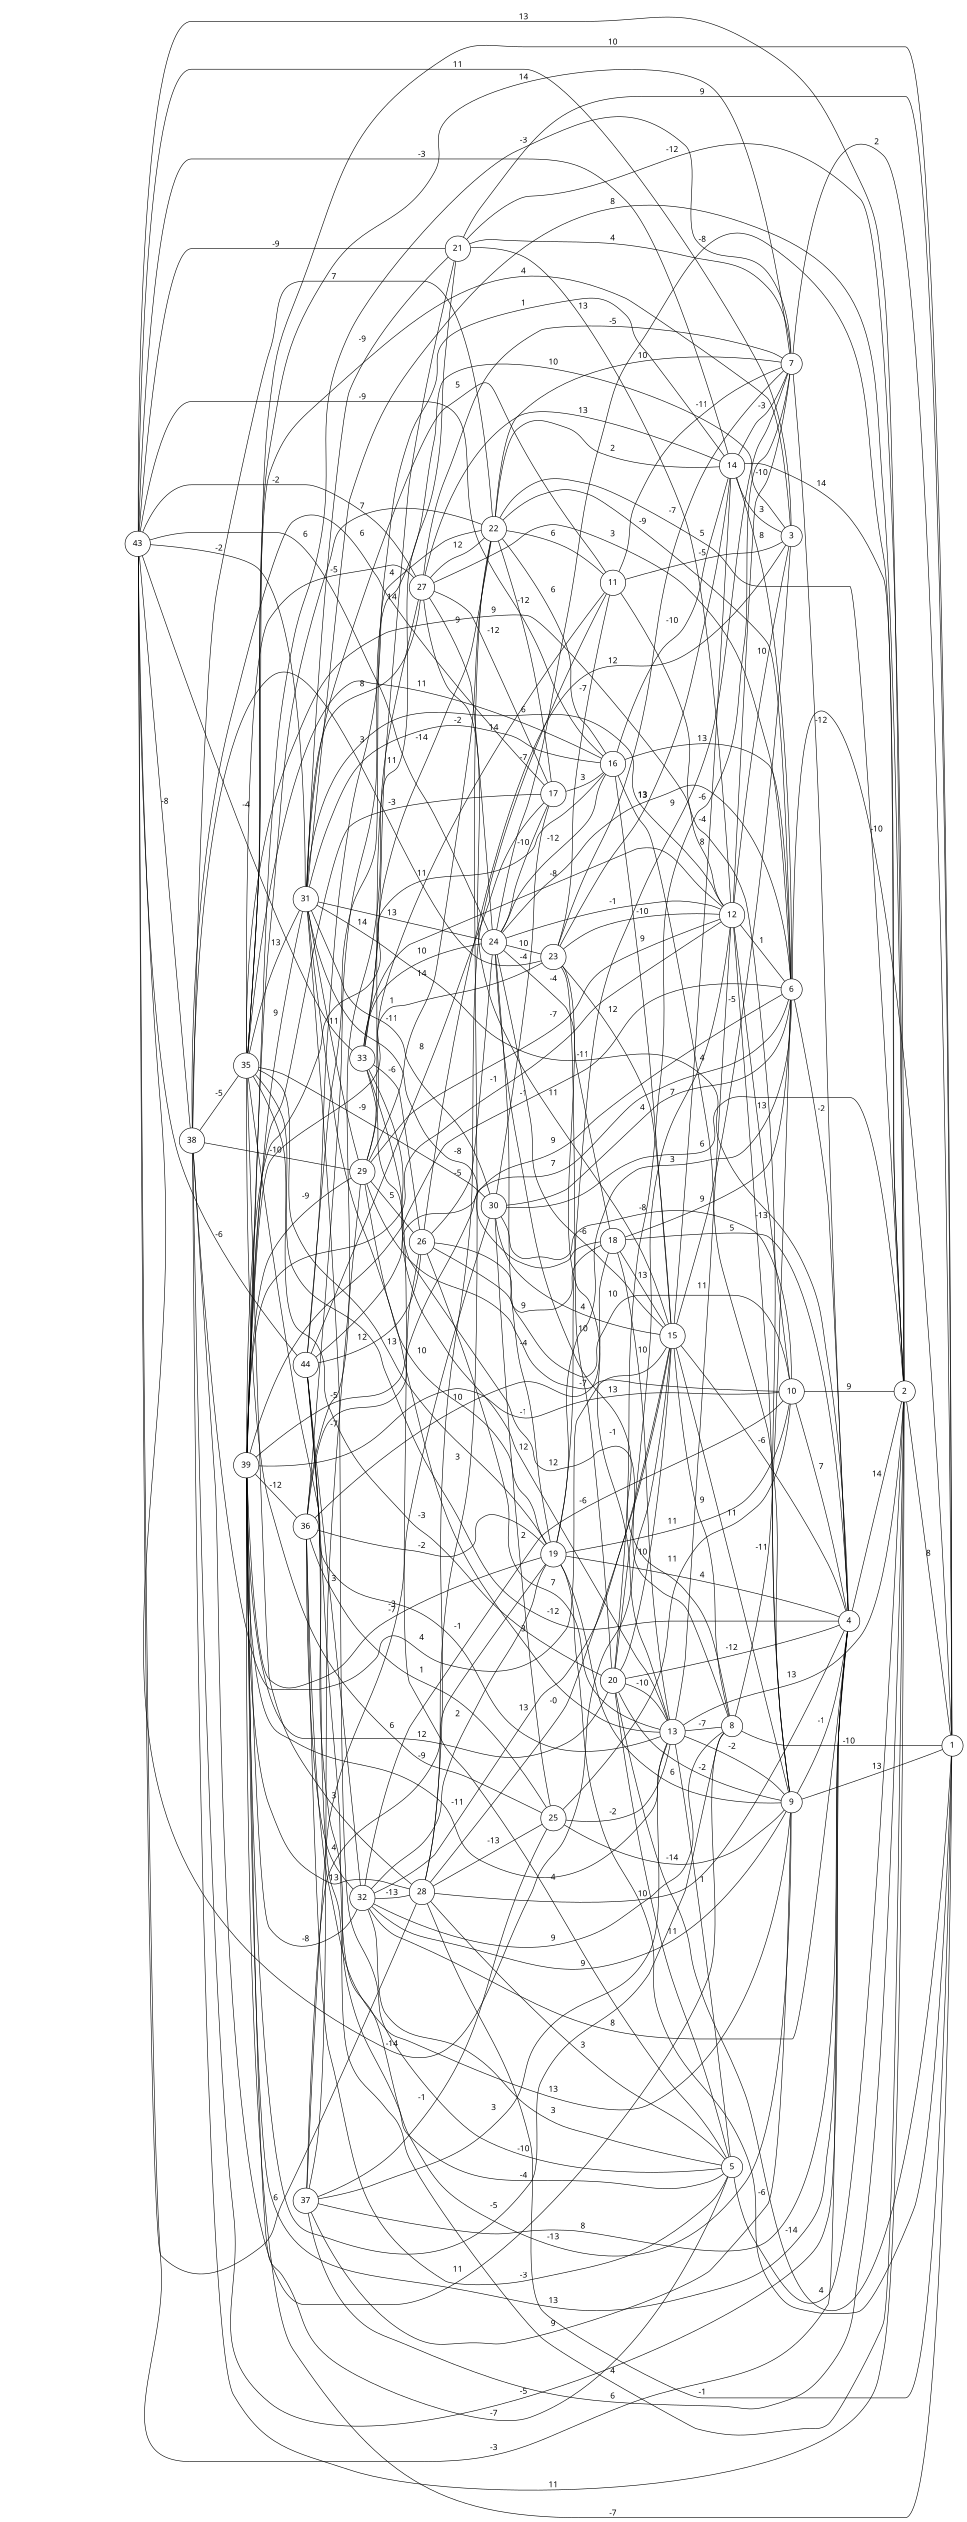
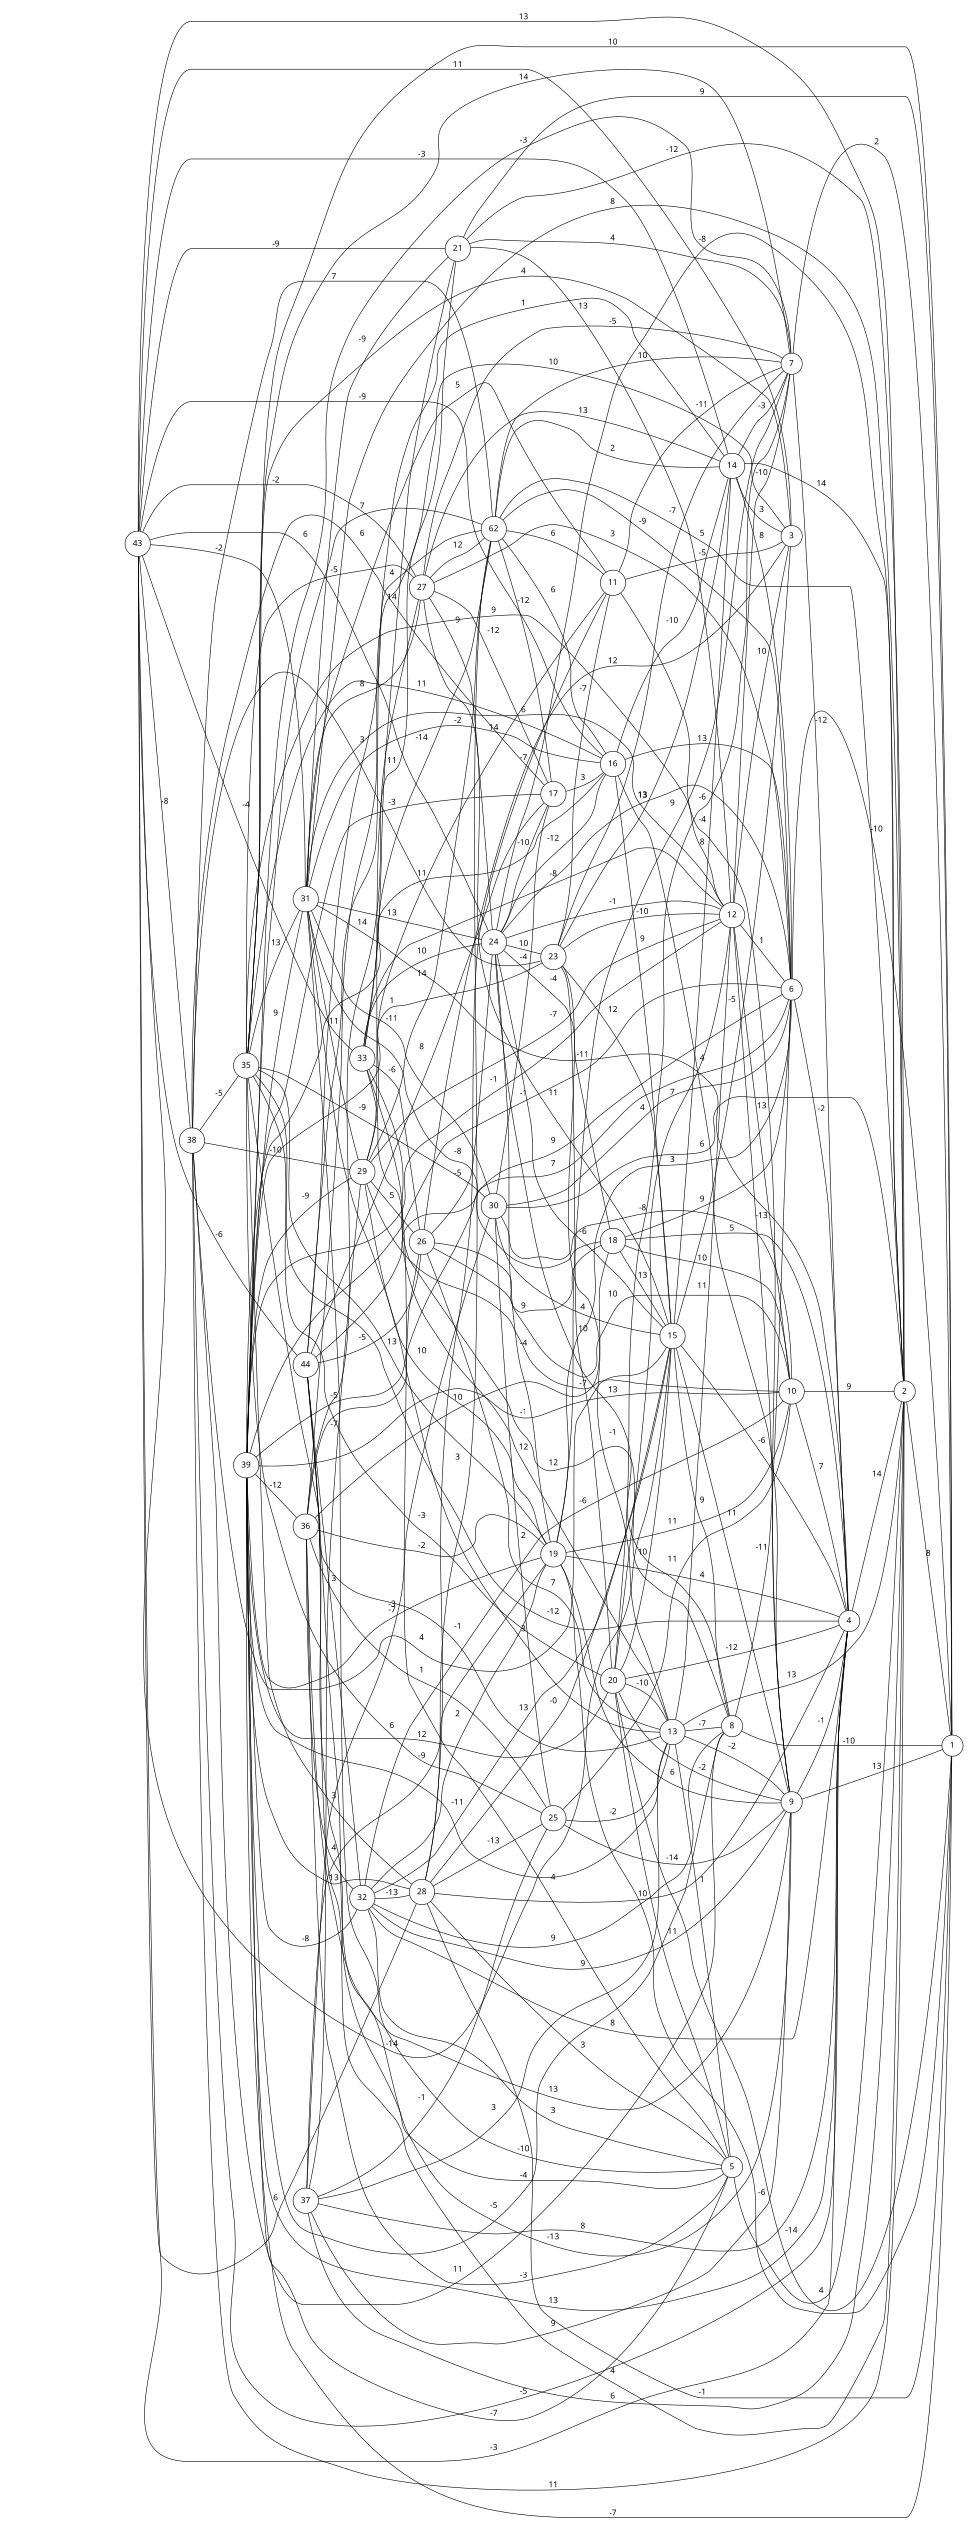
  graph {
    fontname="Noto Sans"
    rankdir=LR
    node [fontname="Noto Sans" shape=circle]
    edge [fontname="Noto Sans"]
    n1 [label=43]
    2
    3
    4
    14
    15
    16
    21
    24
    27
    28
    31
    33
    n14 [label=44]
    38
    1
    6
    7
    8
    9
    12
    17
    19
    23
    18
-   22
+   22 [label=62]
    5
    25
    11
    29
    30
    13
    26
    32
    35
    10
    20
    39
    36
    37
    n1 -- 2 [label=13]
    n1 -- 3 [label=11]
    n1 -- 4 [label=-3]
    n1 -- 14 [label=-3]
    n1 -- 15 [label=-14]
    n1 -- 16 [label=-9]
    n1 -- 21 [label=-9]
    n1 -- 24 [label=6]
    n1 -- 27 [label=-2]
    n1 -- 28 [label=6]
    n1 -- 31 [label=-2]
    n1 -- 33 [label=-4]
    n1 -- n14 [label=-6]
    n1 -- 38 [label=-8]
    2 -- 1 [label=8]
    4 -- 2 [label=14]
    14 -- 2 [label=14]
    14 -- 3 [label=3]
    14 -- 6 [label=8]
    14 -- 7 [label=-3]
    15 -- 3 [label=-5]
    15 -- 4 [label=-6]
    15 -- 14 [label=8]
    15 -- 8 [label=9]
    15 -- 9 [label=11]
    16 -- 14 [label=-10]
    16 -- 15 [label=9]
    16 -- 6 [label=13]
    16 -- 9 [label=4]
    21 -- 2 [label=-12]
    21 -- 1 [label=9]
    21 -- 7 [label=4]
    21 -- 12 [label=13]
    24 -- 2 [label=-8]
    24 -- 15 [label=-6]
    24 -- 16 [label=-12]
    24 -- 6 [label=13]
    24 -- 8 [label=13]
    24 -- 12 [label=-1]
    24 -- 17 [label=-10]
    24 -- 19 [label=-4]
    24 -- 23 [label=10]
    24 -- 18 [label=-4]
    27 -- 14 [label=13]
    27 -- 15 [label=11]
    27 -- 24 [label=9]
    27 -- 6 [label=3]
    27 -- 7 [label=-5]
    27 -- 17 [label=-12]
    27 -- 22 [label=12]
    28 -- 4 [label=10]
    28 -- 15 [label=-0]
    28 -- 1 [label=-1]
    28 -- 22 [label=3]
    28 -- 5 [label=3]
    28 -- 25 [label=-13]
    28 -- 11 [label=-7]
    31 -- 2 [label=8]
    31 -- 4 [label=-11]
    31 -- 16 [label=-2]
    31 -- 21 [label=-9]
    31 -- 24 [label=13]
    31 -- 27 [label=8]
    31 -- 12 [label=6]
    31 -- 19 [label=10]
    31 -- 18 [label=-8]
    31 -- 5 [label=-10]
    31 -- 11 [label=5]
    31 -- 29 [label=11]
    31 -- 30 [label=-11]
    33 -- 21 [label=14]
    33 -- 24 [label=10]
    33 -- 8 [label=12]
    33 -- 12 [label=-8]
    33 -- 22 [label=-14]
    33 -- 5 [label=4]
    33 -- 13 [label=12]
    33 -- 26 [label=-6]
    n14 -- 2 [label=4]
    n14 -- 14 [label=1]
    n14 -- 6 [label=7]
    n14 -- 9 [label=-13]
    n14 -- 17 [label=8]
    n14 -- 22 [label=4]
    n14 -- 5 [label=-4]
-   n14 -- 26 [label=12]
+   n14 -- 26 [label=-5]
    n14 -- 32 [label=3]
    38 -- 2 [label=11]
    38 -- 4 [label=-5]
    38 -- 15 [label=4]
    38 -- 8 [label=11]
    38 -- 17 [label=6]
    38 -- 23 [label=3]
    38 -- 22 [label=7]
    38 -- 29 [label=-10]
    38 -- 35 [label=-5]
    6 -- 4 [label=-2]
    6 -- 1 [label=-10]
    7 -- 4 [label=-12]
    7 -- 1 [label=2]
    8 -- 1 [label=-10]
    8 -- 6 [label=-11]
    9 -- 4 [label=-1]
    9 -- 1 [label=13]
    12 -- 3 [label=10]
    12 -- 6 [label=1]
    12 -- 7 [label=-10]
    12 -- 9 [label=-13]
    12 -- 10 [label=13]
    17 -- 16 [label=3]
    19 -- 4 [label=4]
    19 -- 1 [label=-6]
    19 -- 6 [label=3]
    19 -- 7 [label=9]
    19 -- 9 [label=6]
    19 -- 10 [label=11]
    23 -- 14 [label=13]
    23 -- 15 [label=12]
    23 -- 7 [label=-7]
    23 -- 12 [label=-10]
    23 -- 11 [label=-7]
    23 -- 13 [label=-1]
    23 -- 20 [label=10]
    18 -- 4 [label=5]
    18 -- 15 [label=13]
    18 -- 6 [label=9]
-   18 -- 13 [label=10]
+   18 -- 10 [label=10]
    22 -- 2 [label=5]
    22 -- 14 [label=2]
    22 -- 16 [label=6]
    22 -- 6 [label=-9]
    22 -- 7 [label=10]
    22 -- 17 [label=-12]
    22 -- 11 [label=6]
    5 -- 2 [label=4]
    25 -- 9 [label=-14]
    25 -- 13 [label=-2]
    25 -- 10 [label=11]
    11 -- 3 [label=-5]
    11 -- 7 [label=-11]
    11 -- 9 [label=-4]
    29 -- 21 [label=11]
    29 -- 12 [label=-7]
    29 -- 22 [label=14]
    29 -- 11 [label=14]
    29 -- 13 [label=3]
    29 -- 26 [label=5]
    29 -- 10 [label=-7]
    30 -- 2 [label=6]
    30 -- 15 [label=4]
    30 -- 6 [label=4]
    30 -- 17 [label=-4]
    30 -- 25 [label=2]
    30 -- 10 [label=-8]
    13 -- 2 [label=13]
    13 -- 8 [label=-7]
    13 -- 9 [label=-2]
    13 -- 12 [label=11]
    13 -- 5 [label=1]
    26 -- 3 [label=12]
    26 -- 24 [label=-5]
    26 -- 18 [label=9]
    26 -- 13 [label=7]
    26 -- 10 [label=10]
    32 -- 4 [label=8]
    32 -- 15 [label=13]
    32 -- 28 [label=-13]
    32 -- 8 [label=9]
    32 -- 9 [label=9]
    32 -- 19 [label=2]
    32 -- 5 [label=3]
    32 -- 10 [label=-6]
    35 -- 3 [label=4]
    35 -- 4 [label=-12]
    35 -- 16 [label=11]
    35 -- 27 [label=-5]
    35 -- 28 [label=3]
    35 -- 31 [label=13]
    35 -- 1 [label=10]
    35 -- 7 [label=14]
    35 -- 12 [label=9]
    35 -- 19 [label=13]
    35 -- 25 [label=6]
    35 -- 30 [label=-9]
    35 -- 13 [label=-1]
    35 -- 20 [label=-3]
    10 -- 2 [label=9]
    10 -- 4 [label=7]
    20 -- 4 [label=-12]
    20 -- 15 [label=10]
    20 -- 1 [label=-14]
    20 -- 7 [label=-6]
    20 -- 9 [label=-2]
    20 -- 12 [label=7]
    20 -- 5 [label=11]
    20 -- 13 [label=-10]
    39 -- 4 [label=13]
    39 -- 16 [label=11]
    39 -- 28 [label=13]
    39 -- 31 [label=9]
    39 -- 1 [label=-7]
    39 -- 6 [label=-1]
    39 -- 7 [label=-3]
    39 -- 8 [label=-5]
    39 -- 12 [label=-1]
    39 -- 17 [label=-3]
    39 -- 19 [label=-7]
    39 -- 23 [label=1]
    39 -- 22 [label=7]
    39 -- 5 [label=-7]
    39 -- 29 [label=-9]
    39 -- 13 [label=-11]
    39 -- 26 [label=-5]
    39 -- 32 [label=-8]
    39 -- 10 [label=-1]
    39 -- 20 [label=12]
    39 -- 36 [label=-12]
    36 -- 3 [label=10]
    36 -- 27 [label=14]
    36 -- 6 [label=9]
    36 -- 9 [label=13]
    36 -- 19 [label=-2]
    36 -- 18 [label=10]
    36 -- 5 [label=-3]
    36 -- 25 [label=1]
    36 -- 32 [label=4]
    37 -- 2 [label=6]
    37 -- 4 [label=8]
    37 -- 9 [label=9]
    37 -- 19 [label=-9]
    37 -- 25 [label=-1]
    37 -- 29 [label=-7]
    37 -- 30 [label=-3]
    37 -- 13 [label=3]
  }
